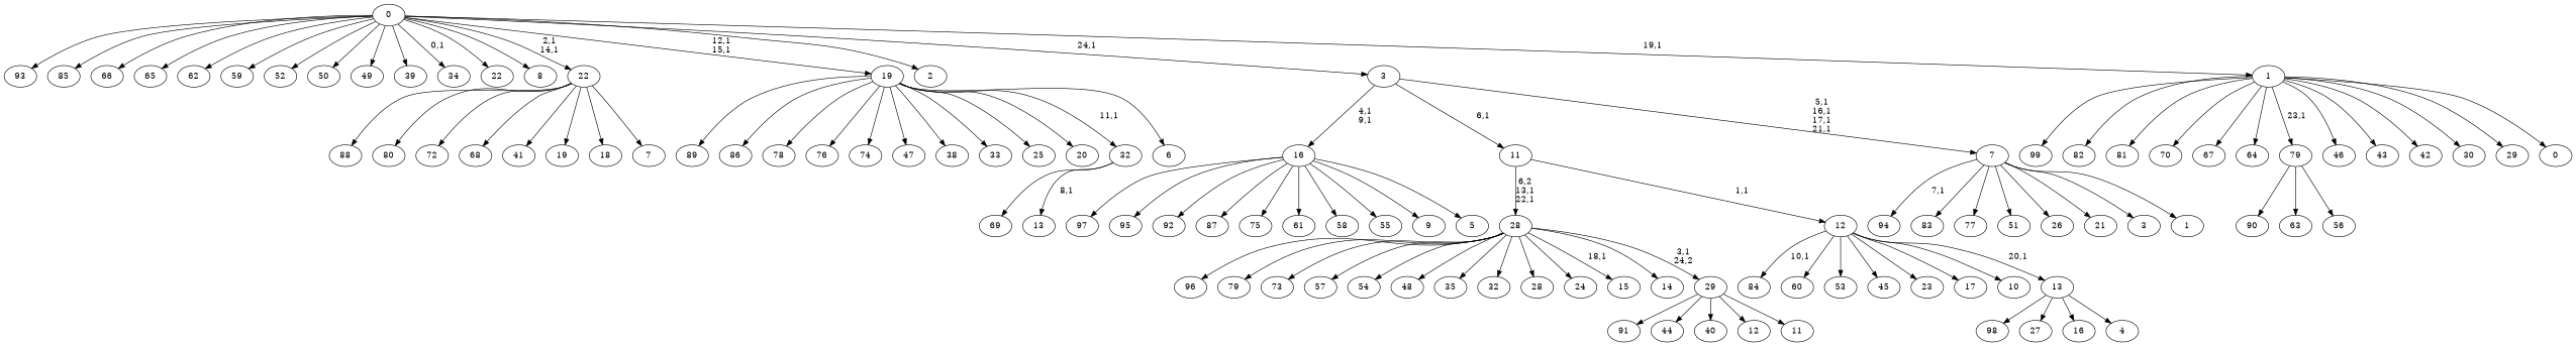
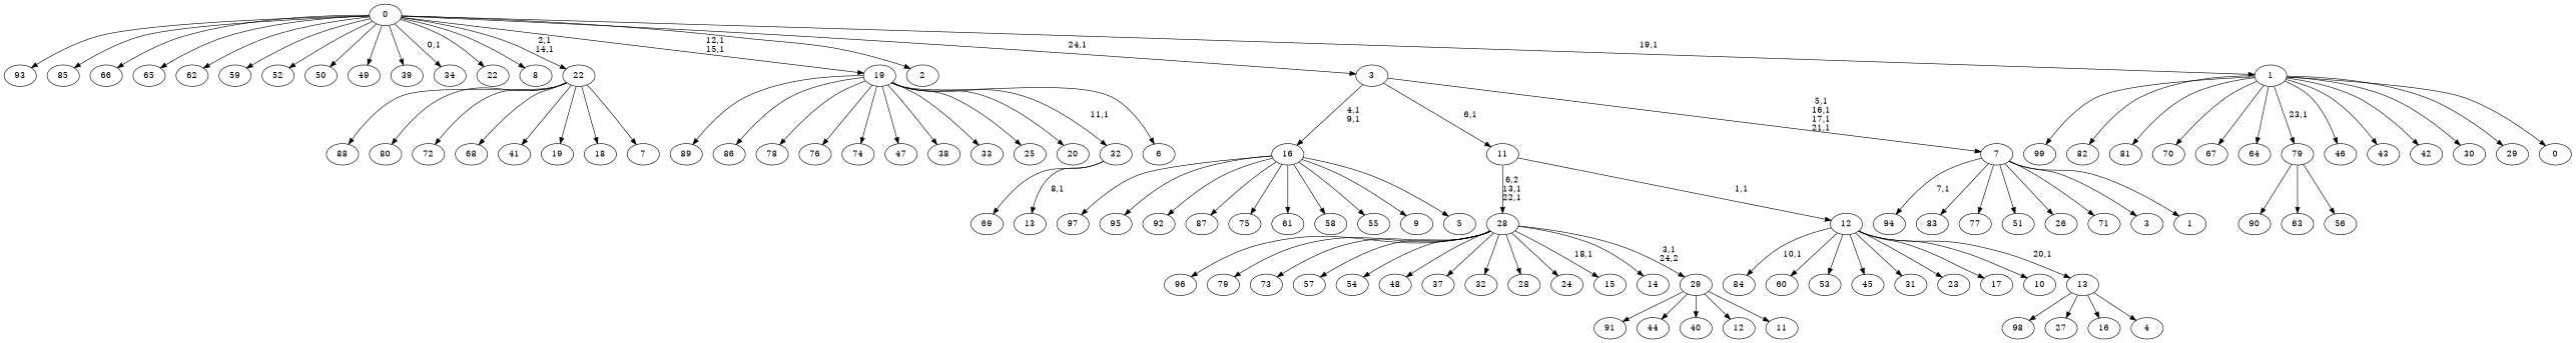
  digraph {
    n1 [label=99]
    n2 [label=98]
    n3 [label=97]
    n4 [label=96]
    n5 [label=95]
    n6 [label=94]
    n7 [label=93]
    n8 [label=92]
    n9 [label=91]
    n10 [label=90]
    n11 [label=89]
    n12 [label=88]
    n13 [label=87]
    n14 [label=86]
    n15 [label=85]
    n16 [label=84]
    n17 [label=83]
    n18 [label=82]
    n19 [label=81]
    n20 [label=80]
    n21 [label=79]
    n22 [label=78]
    n23 [label=77]
    n24 [label=76]
    n25 [label=75]
    n26 [label=74]
    n27 [label=73]
    n28 [label=72]
    n29 [label=70]
    n30 [label=69]
    n31 [label=68]
    n32 [label=67]
    n33 [label=66]
    n34 [label=65]
    n35 [label=64]
    n36 [label=63]
    n37 [label=62]
    n38 [label=61]
    n39 [label=60]
    n40 [label=59]
    n41 [label=58]
    n42 [label=57]
    n43 [label=56]
    79
    n45 [label=55]
    n46 [label=54]
    n47 [label=53]
    n48 [label=52]
    n49 [label=51]
    n50 [label=50]
    n51 [label=49]
    n52 [label=48]
    n53 [label=47]
    n54 [label=46]
    n55 [label=45]
    n56 [label=44]
    n57 [label=43]
    n58 [label=42]
    n59 [label=41]
    n60 [label=40]
    n61 [label=39]
    n62 [label=38]
-   n63 [label=35]
+   n63 [label=37]
    n64 [label=34]
    n65 [label=33]
    n66 [label=32]
+   n67 [label=31]
    n68 [label=30]
    n69 [label=29]
    n70 [label=28]
    n71 [label=27]
    n72 [label=26]
    n73 [label=25]
    n74 [label=24]
    n75 [label=23]
    n76 [label=22]
-   n77 [label=21]
+   n77 [label=71]
    n78 [label=20]
    n79 [label=19]
    n80 [label=18]
    n81 [label=17]
    n82 [label=16]
    n83 [label=15]
    n84 [label=14]
    n85 [label=13]
    32
    n87 [label=12]
    n88 [label=11]
    29
    28
    n91 [label=10]
    n92 [label=9]
    n93 [label=8]
    n94 [label=7]
    22
    n96 [label=6]
    19
    n98 [label=5]
    16
    n100 [label=4]
    13
    12
    11
    n104 [label=3]
    n105 [label=2]
    n106 [label=1]
    7
    3
    n109 [label=0]
    1
    0
    79 -> n10
    79 -> n36
    79 -> n43
    32 -> n30
    32 -> n85 [label="8,1"]
    29 -> n9
    29 -> n56
    29 -> n60
    29 -> n87
    29 -> n88
    28 -> n4
    28 -> n21
    28 -> n27
    28 -> n42
    28 -> n46
    28 -> n52
    28 -> n63
    28 -> n66
    28 -> n70
    28 -> n74
    28 -> n83 [label="18,1"]
    28 -> n84
    28 -> 29 [label="3,1\n24,2"]
    22 -> n12
    22 -> n20
    22 -> n28
    22 -> n31
    22 -> n59
    22 -> n79
    22 -> n80
    22 -> n94
    19 -> n11
    19 -> n14
    19 -> n22
    19 -> n24
    19 -> n26
    19 -> n53
    19 -> n62
    19 -> n65
    19 -> n73
    19 -> n78
    19 -> 32 [label="11,1"]
    19 -> n96
    16 -> n3
    16 -> n5
    16 -> n8
    16 -> n13
    16 -> n25
    16 -> n38
    16 -> n41
    16 -> n45
    16 -> n92
    16 -> n98
    13 -> n2
    13 -> n71
    13 -> n82
    13 -> n100
    12 -> n16 [label="10,1"]
    12 -> n39
    12 -> n47
    12 -> n55
+   12 -> n67
    12 -> n75
    12 -> n81
    12 -> n91
    12 -> 13 [label="20,1"]
    11 -> 28 [label="6,2\n13,1\n22,1"]
    11 -> 12 [label="1,1"]
    7 -> n6 [label="7,1"]
    7 -> n17
    7 -> n23
    7 -> n49
    7 -> n72
    7 -> n77
    7 -> n104
    7 -> n106
    3 -> 16 [label="4,1\n9,1"]
    3 -> 11 [label="6,1"]
    3 -> 7 [label="5,1\n16,1\n17,1\n21,1"]
    1 -> n1
    1 -> n18
    1 -> n19
    1 -> n29
    1 -> n32
    1 -> n35
    1 -> 79 [label="23,1"]
    1 -> n54
    1 -> n57
    1 -> n58
    1 -> n68
    1 -> n69
    1 -> n109
    0 -> n7
    0 -> n15
    0 -> n33
    0 -> n34
    0 -> n37
    0 -> n40
    0 -> n48
    0 -> n50
    0 -> n51
    0 -> n61
    0 -> n64 [label="0,1"]
    0 -> n76
    0 -> n93
    0 -> 22 [label="2,1\n14,1"]
    0 -> 19 [label="12,1\n15,1"]
    0 -> n105
    0 -> 3 [label="24,1"]
    0 -> 1 [label="19,1"]
  }
